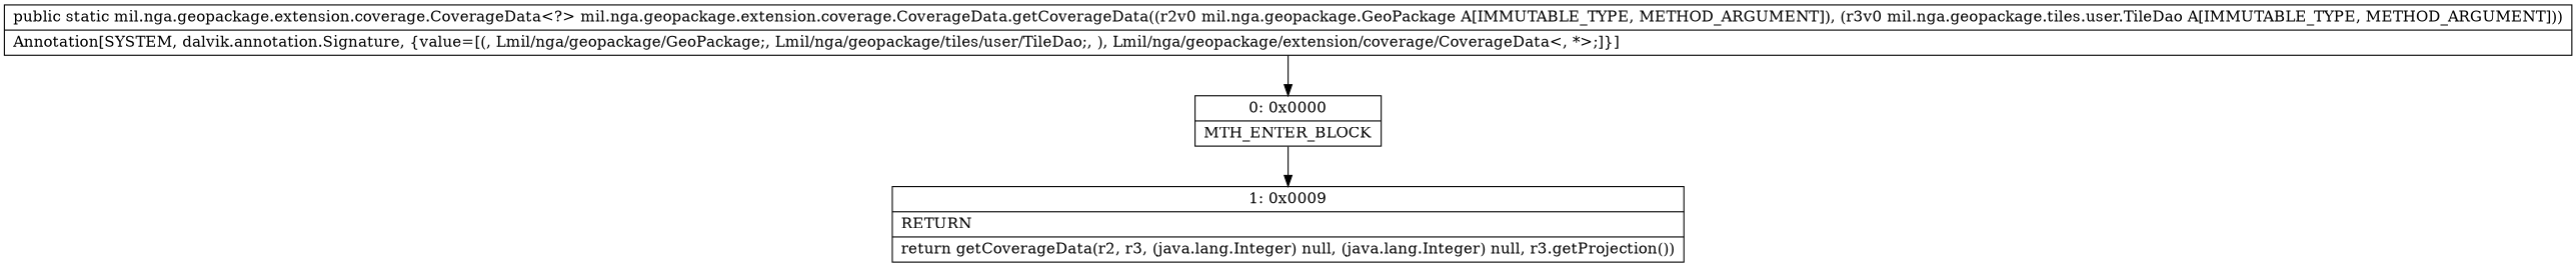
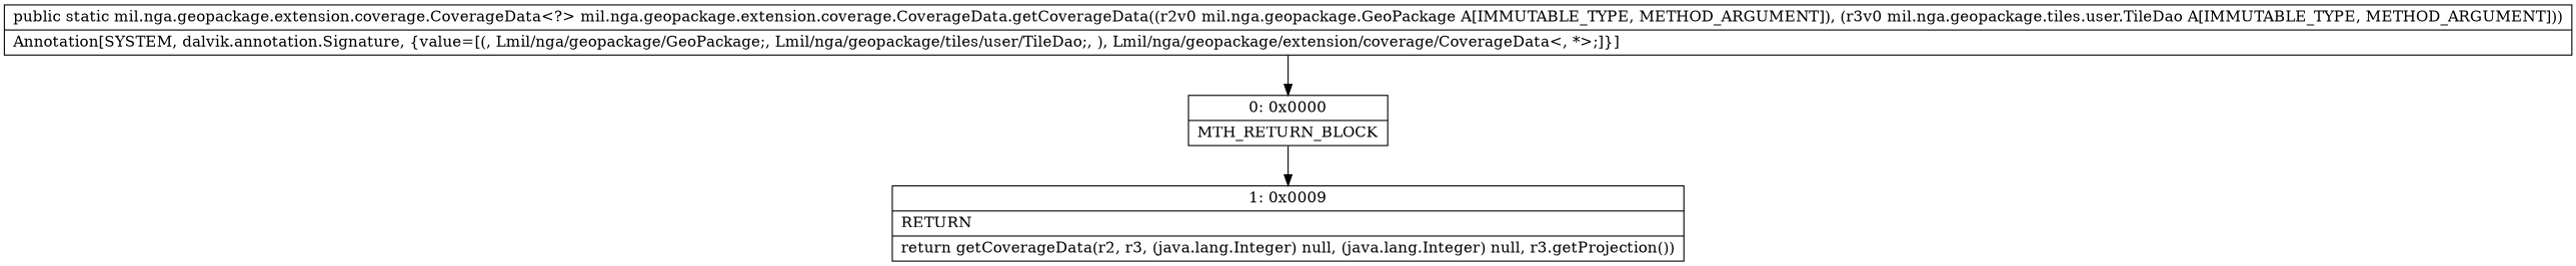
  digraph {
    node [shape=record]
-   n1 [label="{0\:\ 0x0000|MTH_ENTER_BLOCK\l}"]
+   n1 [label="{0\:\ 0x0000|MTH_RETURN_BLOCK\l}"]
    n2 [label="{1\:\ 0x0009|RETURN\l|return getCoverageData(r2, r3, (java.lang.Integer) null, (java.lang.Integer) null, r3.getProjection())\l}"]
    n3 [label="{public static mil.nga.geopackage.extension.coverage.CoverageData\<?\> mil.nga.geopackage.extension.coverage.CoverageData.getCoverageData((r2v0 mil.nga.geopackage.GeoPackage A[IMMUTABLE_TYPE, METHOD_ARGUMENT]), (r3v0 mil.nga.geopackage.tiles.user.TileDao A[IMMUTABLE_TYPE, METHOD_ARGUMENT]))  | Annotation[SYSTEM, dalvik.annotation.Signature, \{value=[(, Lmil\/nga\/geopackage\/GeoPackage;, Lmil\/nga\/geopackage\/tiles\/user\/TileDao;, ), Lmil\/nga\/geopackage\/extension\/coverage\/CoverageData\<, *\>;]\}]\l}"]
    n1 -> n2
    n3 -> n1
  }
